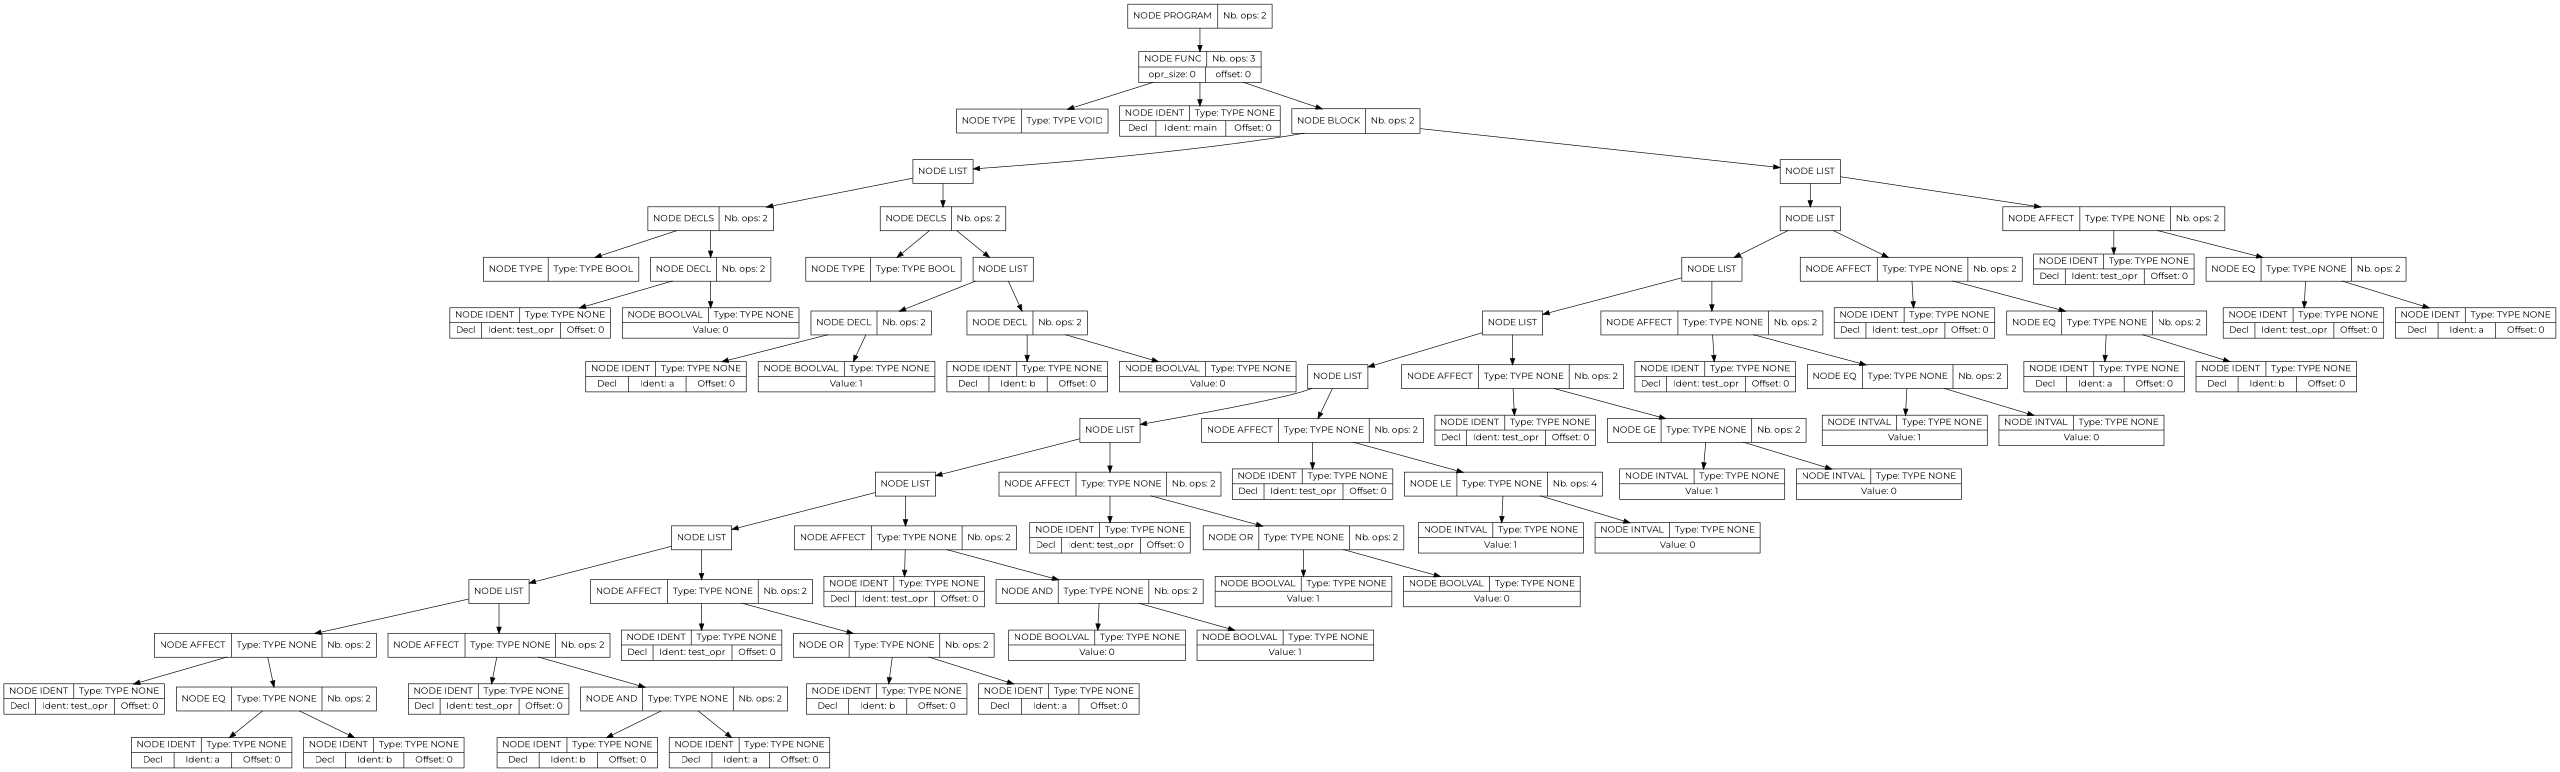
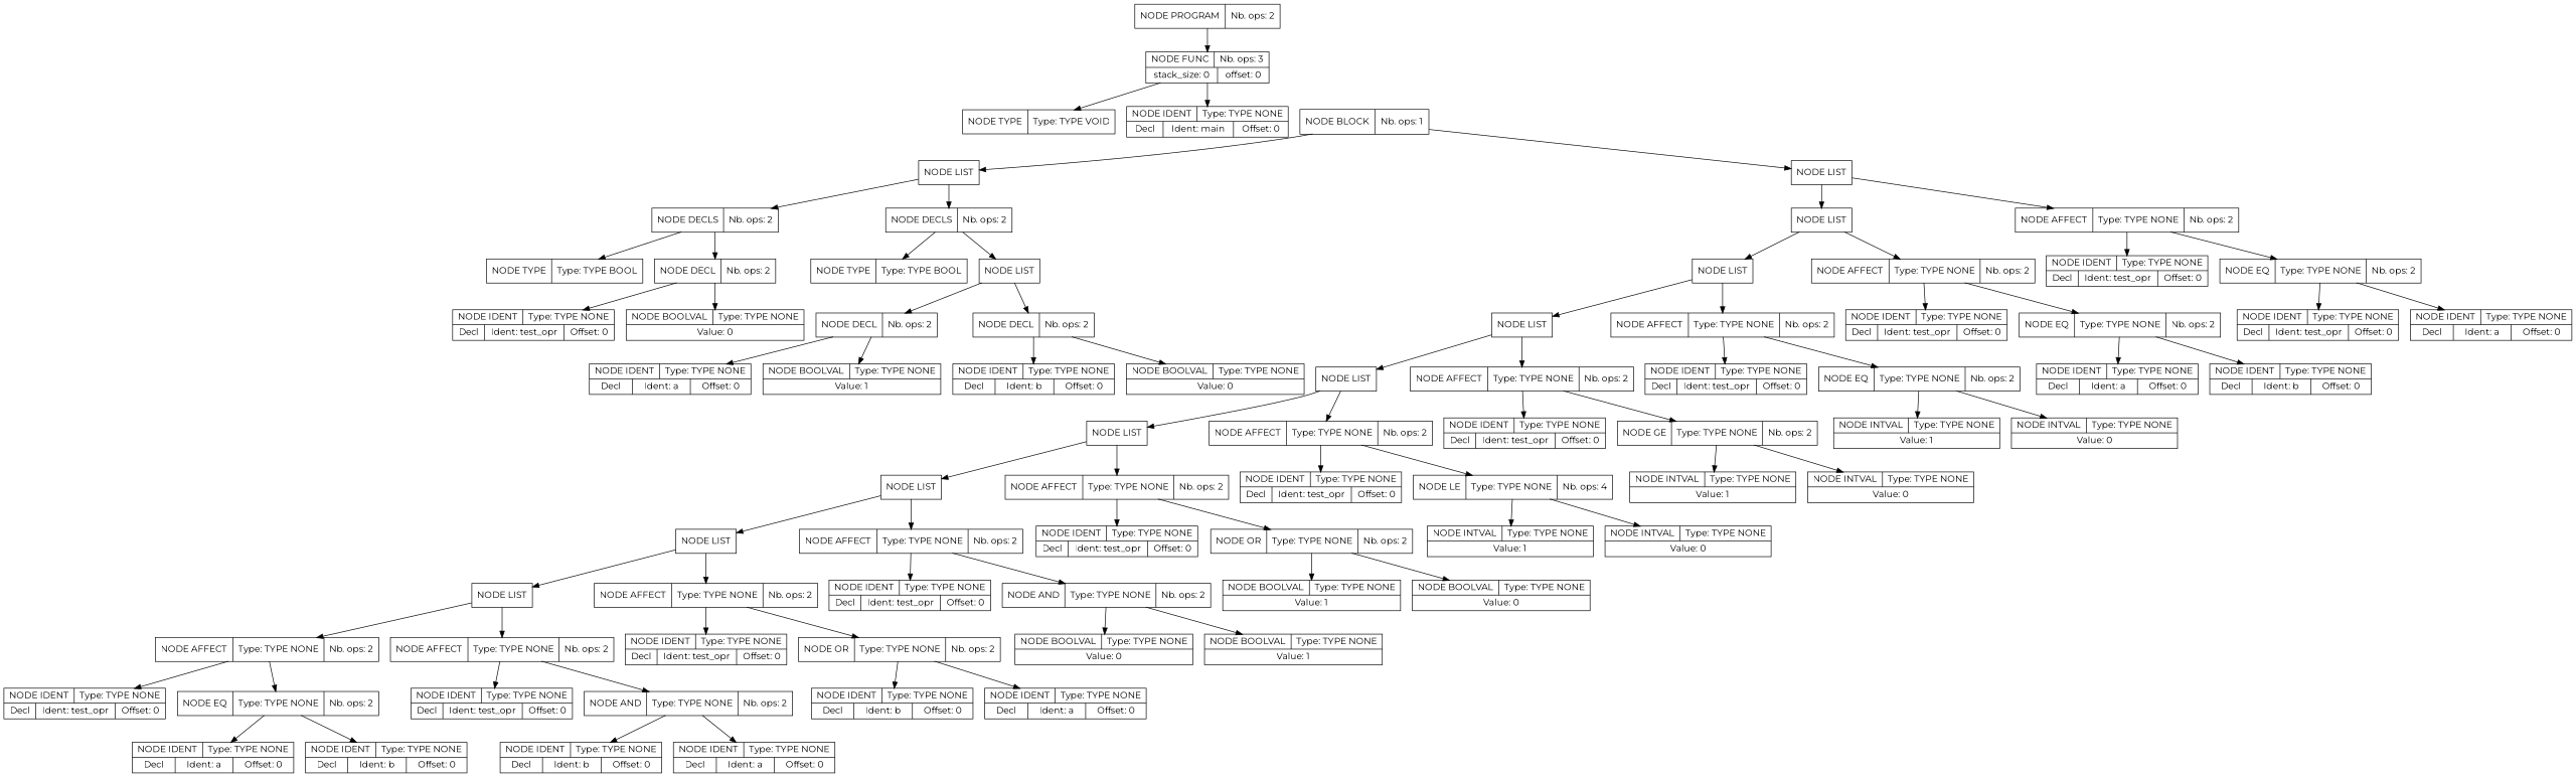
  digraph {
    fontname=Montserrat
    node [fontname=Montserrat shape=record]
    edge [fontname=Montserrat tailclip=true]
    n1 [label="{{NODE PROGRAM|Nb. ops: 2}}"]
-   n2 [label="{{NODE FUNC|Nb. ops: 3}|{opr_size: 0|offset: 0}}"]
+   n2 [label="{{NODE FUNC|Nb. ops: 3}|{stack_size: 0|offset: 0}}"]
    n3 [label="{{NODE TYPE|Type: TYPE VOID}}"]
    n4 [label="{{NODE IDENT|Type: TYPE NONE}|{<decl>Decl      |Ident: main|Offset: 0}}"]
-   n5 [label="{{NODE BLOCK|Nb. ops: 2}}"]
+   n5 [label="{{NODE BLOCK|Nb. ops: 1}}"]
    n6 [label="{{NODE LIST}}"]
    n7 [label="{{NODE LIST}}"]
    n8 [label="{{NODE DECLS|Nb. ops: 2}}"]
    n9 [label="{{NODE DECLS|Nb. ops: 2}}"]
    n10 [label="{{NODE LIST}}"]
    n11 [label="{{NODE AFFECT|Type: TYPE NONE|Nb. ops: 2}}"]
    n12 [label="{{NODE TYPE|Type: TYPE BOOL}}"]
    n13 [label="{{NODE DECL|Nb. ops: 2}}"]
    n14 [label="{{NODE TYPE|Type: TYPE BOOL}}"]
    n15 [label="{{NODE LIST}}"]
    n16 [label="{{NODE IDENT|Type: TYPE NONE}|{<decl>Decl      |Ident: test_opr|Offset: 0}}"]
    n17 [label="{{NODE BOOLVAL|Type: TYPE NONE}|{Value: 0}}"]
    n18 [label="{{NODE DECL|Nb. ops: 2}}"]
    n19 [label="{{NODE DECL|Nb. ops: 2}}"]
    n20 [label="{{NODE IDENT|Type: TYPE NONE}|{<decl>Decl      |Ident: a|Offset: 0}}"]
    n21 [label="{{NODE BOOLVAL|Type: TYPE NONE}|{Value: 1}}"]
    n22 [label="{{NODE IDENT|Type: TYPE NONE}|{<decl>Decl      |Ident: b|Offset: 0}}"]
    n23 [label="{{NODE BOOLVAL|Type: TYPE NONE}|{Value: 0}}"]
    n24 [label="{{NODE LIST}}"]
    n25 [label="{{NODE AFFECT|Type: TYPE NONE|Nb. ops: 2}}"]
    n26 [label="{{NODE IDENT|Type: TYPE NONE}|{<decl>Decl      |Ident: test_opr|Offset: 0}}"]
    n27 [label="{{NODE EQ|Type: TYPE NONE|Nb. ops: 2}}"]
    n28 [label="{{NODE LIST}}"]
    n29 [label="{{NODE AFFECT|Type: TYPE NONE|Nb. ops: 2}}"]
    n30 [label="{{NODE IDENT|Type: TYPE NONE}|{<decl>Decl      |Ident: test_opr|Offset: 0}}"]
    n31 [label="{{NODE EQ|Type: TYPE NONE|Nb. ops: 2}}"]
    n32 [label="{{NODE LIST}}"]
    n33 [label="{{NODE AFFECT|Type: TYPE NONE|Nb. ops: 2}}"]
    n34 [label="{{NODE IDENT|Type: TYPE NONE}|{<decl>Decl      |Ident: test_opr|Offset: 0}}"]
    n35 [label="{{NODE EQ|Type: TYPE NONE|Nb. ops: 2}}"]
    n36 [label="{{NODE LIST}}"]
    n37 [label="{{NODE AFFECT|Type: TYPE NONE|Nb. ops: 2}}"]
    n38 [label="{{NODE IDENT|Type: TYPE NONE}|{<decl>Decl      |Ident: test_opr|Offset: 0}}"]
    n39 [label="{{NODE GE|Type: TYPE NONE|Nb. ops: 2}}"]
    n40 [label="{{NODE LIST}}"]
    n41 [label="{{NODE AFFECT|Type: TYPE NONE|Nb. ops: 2}}"]
    n42 [label="{{NODE IDENT|Type: TYPE NONE}|{<decl>Decl      |Ident: test_opr|Offset: 0}}"]
    n43 [label="{{NODE LE|Type: TYPE NONE|Nb. ops: 4}}"]
    n44 [label="{{NODE LIST}}"]
    n45 [label="{{NODE AFFECT|Type: TYPE NONE|Nb. ops: 2}}"]
    n46 [label="{{NODE IDENT|Type: TYPE NONE}|{<decl>Decl      |Ident: test_opr|Offset: 0}}"]
    n47 [label="{{NODE OR|Type: TYPE NONE|Nb. ops: 2}}"]
    n48 [label="{{NODE LIST}}"]
    n49 [label="{{NODE AFFECT|Type: TYPE NONE|Nb. ops: 2}}"]
    n50 [label="{{NODE IDENT|Type: TYPE NONE}|{<decl>Decl      |Ident: test_opr|Offset: 0}}"]
    n51 [label="{{NODE AND|Type: TYPE NONE|Nb. ops: 2}}"]
    n52 [label="{{NODE AFFECT|Type: TYPE NONE|Nb. ops: 2}}"]
    n53 [label="{{NODE AFFECT|Type: TYPE NONE|Nb. ops: 2}}"]
    n54 [label="{{NODE IDENT|Type: TYPE NONE}|{<decl>Decl      |Ident: test_opr|Offset: 0}}"]
    n55 [label="{{NODE OR|Type: TYPE NONE|Nb. ops: 2}}"]
    n56 [label="{{NODE IDENT|Type: TYPE NONE}|{<decl>Decl      |Ident: test_opr|Offset: 0}}"]
    n57 [label="{{NODE EQ|Type: TYPE NONE|Nb. ops: 2}}"]
    n58 [label="{{NODE IDENT|Type: TYPE NONE}|{<decl>Decl      |Ident: test_opr|Offset: 0}}"]
    n59 [label="{{NODE AND|Type: TYPE NONE|Nb. ops: 2}}"]
    n60 [label="{{NODE IDENT|Type: TYPE NONE}|{<decl>Decl      |Ident: a|Offset: 0}}"]
    n61 [label="{{NODE IDENT|Type: TYPE NONE}|{<decl>Decl      |Ident: b|Offset: 0}}"]
    n62 [label="{{NODE IDENT|Type: TYPE NONE}|{<decl>Decl      |Ident: b|Offset: 0}}"]
    n63 [label="{{NODE IDENT|Type: TYPE NONE}|{<decl>Decl      |Ident: a|Offset: 0}}"]
    n64 [label="{{NODE IDENT|Type: TYPE NONE}|{<decl>Decl      |Ident: b|Offset: 0}}"]
    n65 [label="{{NODE IDENT|Type: TYPE NONE}|{<decl>Decl      |Ident: a|Offset: 0}}"]
    n66 [label="{{NODE BOOLVAL|Type: TYPE NONE}|{Value: 0}}"]
    n67 [label="{{NODE BOOLVAL|Type: TYPE NONE}|{Value: 1}}"]
    n68 [label="{{NODE BOOLVAL|Type: TYPE NONE}|{Value: 1}}"]
    n69 [label="{{NODE BOOLVAL|Type: TYPE NONE}|{Value: 0}}"]
    n70 [label="{{NODE INTVAL|Type: TYPE NONE}|{Value: 1}}"]
    n71 [label="{{NODE INTVAL|Type: TYPE NONE}|{Value: 0}}"]
    n72 [label="{{NODE INTVAL|Type: TYPE NONE}|{Value: 1}}"]
    n73 [label="{{NODE INTVAL|Type: TYPE NONE}|{Value: 0}}"]
    n74 [label="{{NODE INTVAL|Type: TYPE NONE}|{Value: 1}}"]
    n75 [label="{{NODE INTVAL|Type: TYPE NONE}|{Value: 0}}"]
    n76 [label="{{NODE IDENT|Type: TYPE NONE}|{<decl>Decl      |Ident: a|Offset: 0}}"]
    n77 [label="{{NODE IDENT|Type: TYPE NONE}|{<decl>Decl      |Ident: b|Offset: 0}}"]
    n78 [label="{{NODE IDENT|Type: TYPE NONE}|{<decl>Decl      |Ident: test_opr|Offset: 0}}"]
    n79 [label="{{NODE IDENT|Type: TYPE NONE}|{<decl>Decl      |Ident: a|Offset: 0}}"]
    n1 -> n2
    n2 -> n3
    n2 -> n4
-   n2 -> n5
    n5 -> n6
    n5 -> n7
    n6 -> n8
    n6 -> n9
    n7 -> n10
    n7 -> n11
    n8 -> n12
    n8 -> n13
    n9 -> n14
    n9 -> n15
    n10 -> n24
    n10 -> n25
    n11 -> n26
    n11 -> n27
    n13 -> n16
    n13 -> n17
    n15 -> n18
    n15 -> n19
    n18 -> n20
    n18 -> n21
    n19 -> n22
    n19 -> n23
    n24 -> n28
    n24 -> n29
    n25 -> n30
    n25 -> n31
    n27 -> n78
    n27 -> n79
    n28 -> n32
    n28 -> n33
    n29 -> n34
    n29 -> n35
    n31 -> n76
    n31 -> n77
    n32 -> n36
    n32 -> n37
    n33 -> n38
    n33 -> n39
    n35 -> n74
    n35 -> n75
    n36 -> n40
    n36 -> n41
    n37 -> n42
    n37 -> n43
    n39 -> n72
    n39 -> n73
    n40 -> n44
    n40 -> n45
    n41 -> n46
    n41 -> n47
    n43 -> n70
    n43 -> n71
    n44 -> n48
    n44 -> n49
    n45 -> n50
    n45 -> n51
    n47 -> n68
    n47 -> n69
    n48 -> n52
    n48 -> n53
    n49 -> n54
    n49 -> n55
    n51 -> n66
    n51 -> n67
    n52 -> n56
    n52 -> n57
    n53 -> n58
    n53 -> n59
    n55 -> n64
    n55 -> n65
    n57 -> n60
    n57 -> n61
    n59 -> n62
    n59 -> n63
  }
